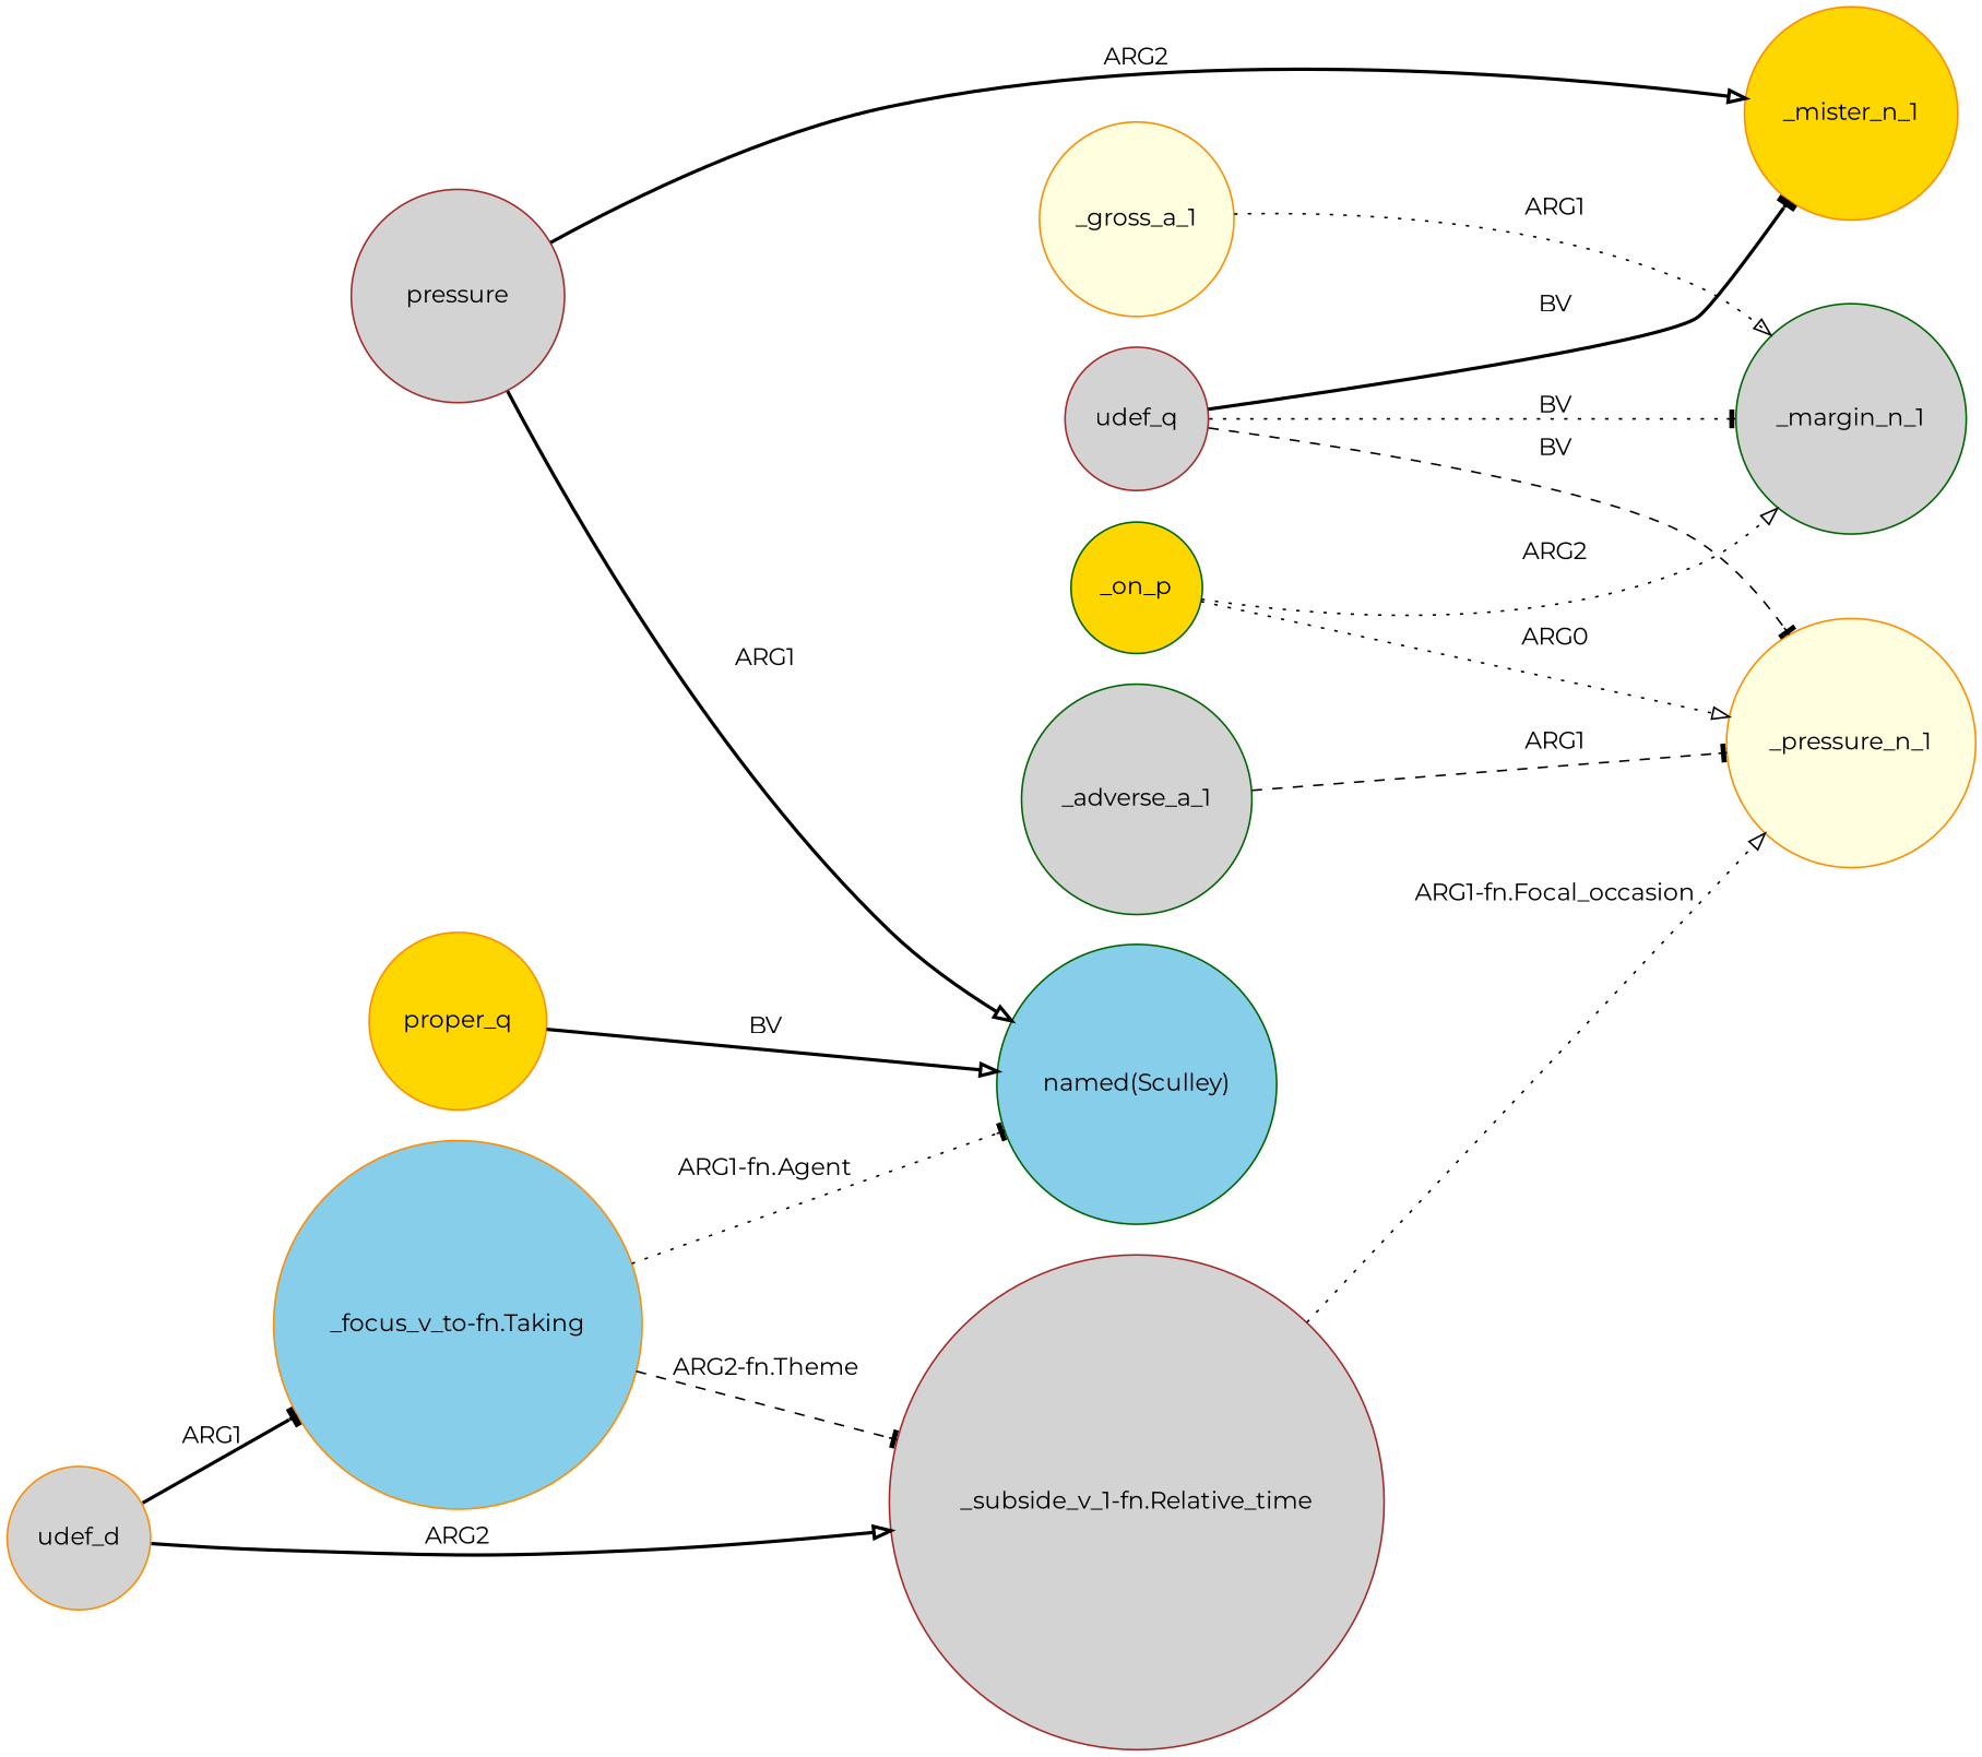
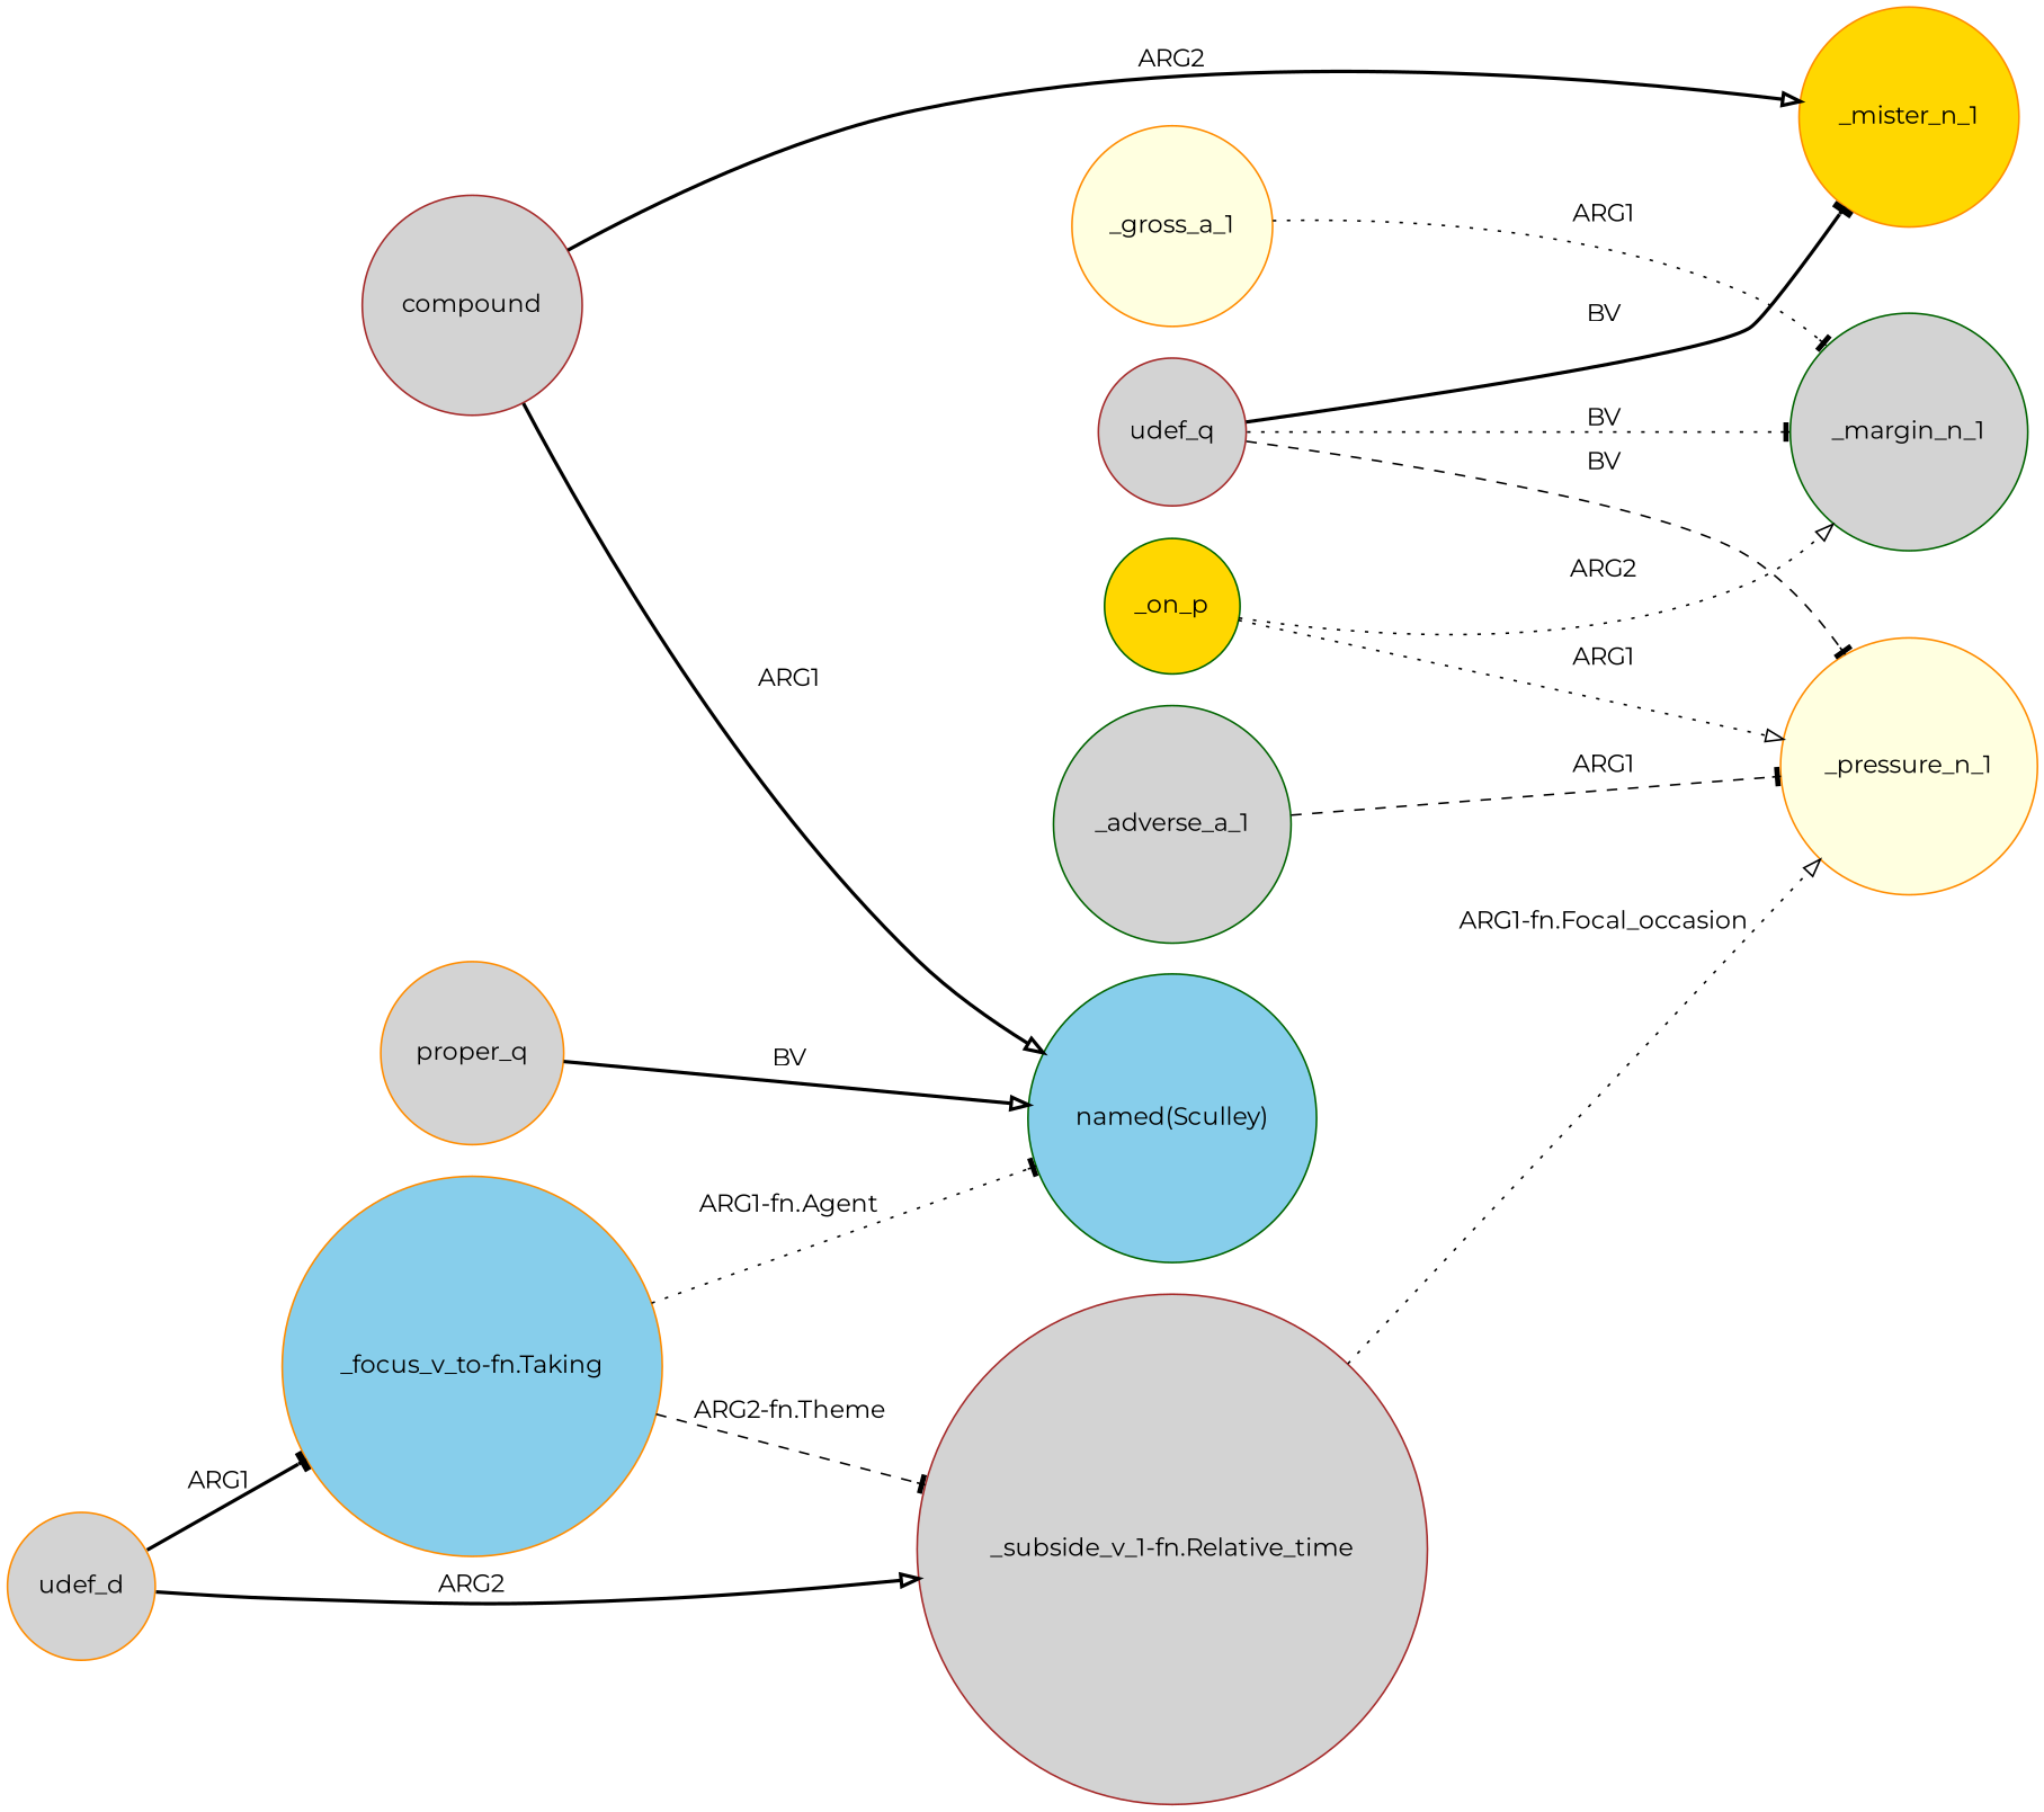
  digraph {
    fontname=Montserrat
    rankdir=LR
    node [color=darkorange fillcolor=lightgrey fontname=Montserrat shape=circle style=filled]
    edge [arrowhead=tee fontname=Montserrat style=dotted]
    udef_q [color=brown]
    _margin_n_1 [color=darkgreen]
    _mister_n_1 [fillcolor=gold]
    _pressure_n_1 [fillcolor=lightyellow]
    n5 [label=udef_d]
    "_subside_v_1-fn.Relative_time" [color=brown]
    n7 [fillcolor=skyblue label="_focus_v_to-fn.Taking"]
    "named(Sculley)" [color=darkgreen fillcolor=skyblue]
-   compound [color=brown label=pressure]
+   compound [color=brown]
    _on_p [color=darkgreen fillcolor=gold]
    _adverse_a_1 [color=darkgreen]
    _gross_a_1 [fillcolor=lightyellow]
-   proper_q [fillcolor=gold]
+   proper_q
    udef_q -> _margin_n_1 [label=BV]
    udef_q -> _mister_n_1 [label=BV style=bold]
    udef_q -> _pressure_n_1 [label=BV style=dashed]
    n5 -> "_subside_v_1-fn.Relative_time" [arrowhead=onormal label=ARG2 style=bold]
    n5 -> n7 [label=ARG1 style=bold]
    "_subside_v_1-fn.Relative_time" -> _pressure_n_1 [arrowhead=onormal label="ARG1-fn.Focal_occasion"]
    n7 -> "_subside_v_1-fn.Relative_time" [label="ARG2-fn.Theme" style=dashed]
    n7 -> "named(Sculley)" [label="ARG1-fn.Agent"]
    compound -> _mister_n_1 [arrowhead=onormal label=ARG2 style=bold]
    compound -> "named(Sculley)" [arrowhead=onormal label=ARG1 style=bold]
    _on_p -> _margin_n_1 [arrowhead=onormal label=ARG2]
-   _on_p -> _pressure_n_1 [arrowhead=onormal label=ARG0]
+   _on_p -> _pressure_n_1 [arrowhead=onormal label=ARG1]
    _adverse_a_1 -> _pressure_n_1 [label=ARG1 style=dashed]
-   _gross_a_1 -> _margin_n_1 [arrowhead=onormal label=ARG1]
+   _gross_a_1 -> _margin_n_1 [label=ARG1]
    proper_q -> "named(Sculley)" [arrowhead=onormal label=BV style=bold]
  }
